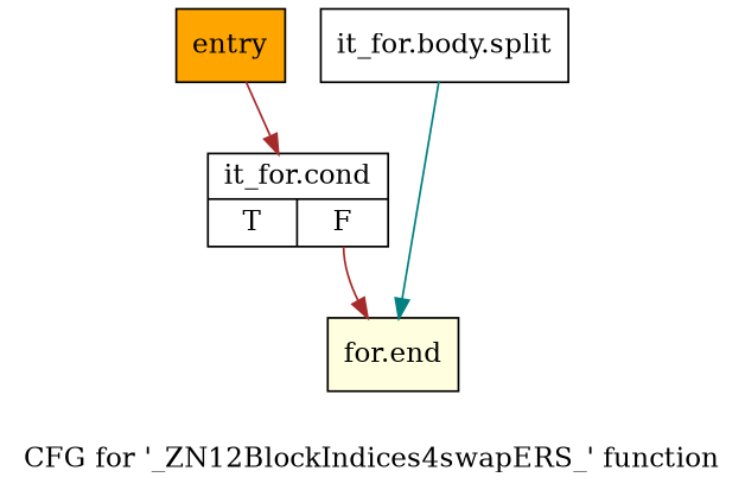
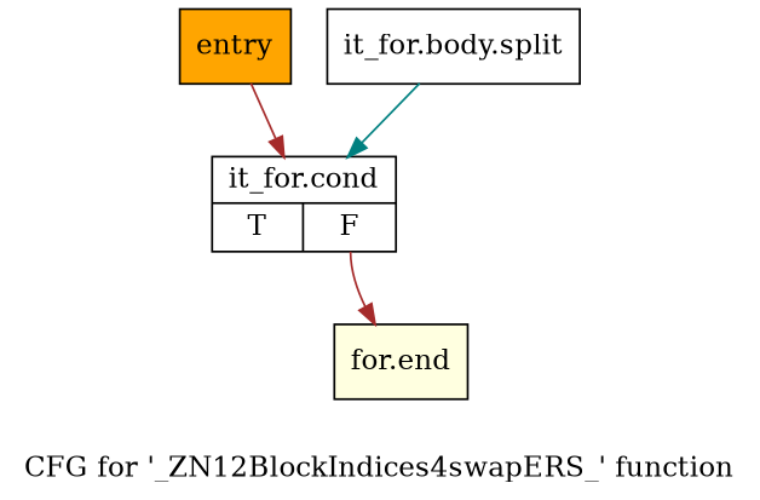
  digraph {
    label="CFG for '_ZN12BlockIndices4swapERS_' function"
    node [fillcolor=white shape=record style=filled]
    edge [color=brown]
    n1 [fillcolor=orange label="{entry}"]
    n2 [label="{it_for.cond|{<s0>T|<s1>F}}"]
    n3 [fillcolor=lightyellow label="{for.end}"]
    n4 [label="{it_for.body.split}"]
    n1 -> n2
    n2 -> n3 [tailport=s1]
-   n4 -> n3 [color=teal]
+   n4 -> n2 [color=teal]
  }
